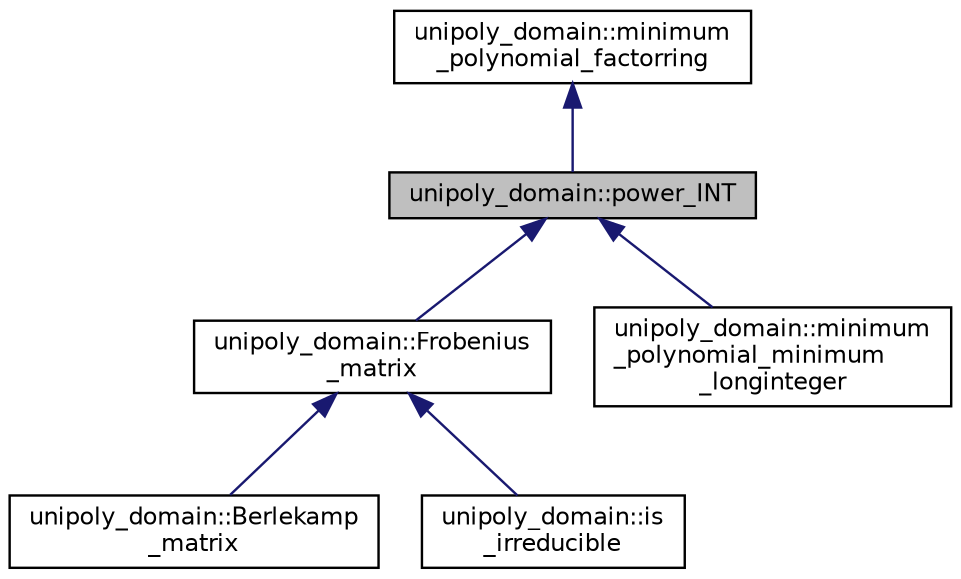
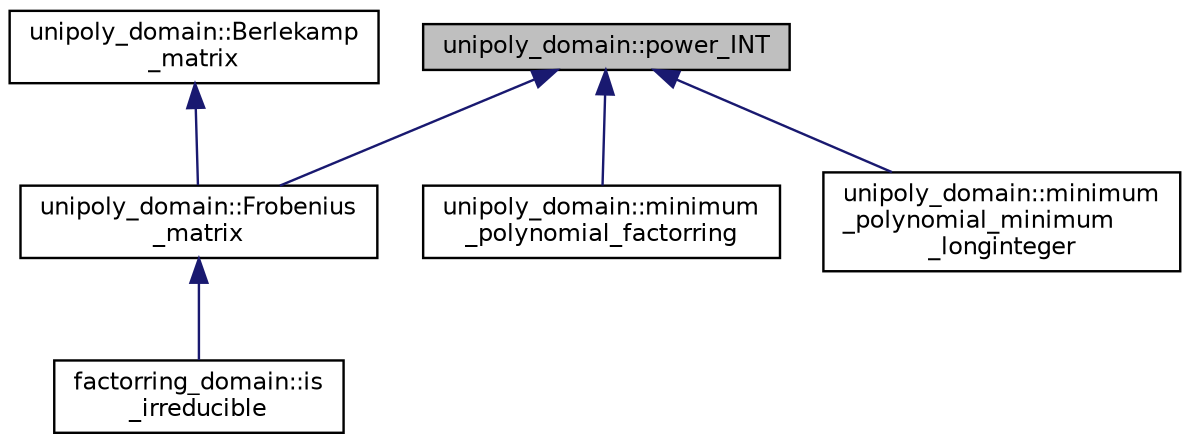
  digraph {
    rankdir=TB
    node [color=black fillcolor=white fontname=Helvetica fontsize=10 shape=record style=filled]
    edge [color=midnightblue dir=back fontname=Helvetica fontsize=10 labelfontname=Helvetica labelfontsize=10 style=solid]
    n1 [fillcolor=grey75 fontcolor=black height=0.2 label="unipoly_domain::power_INT" width=0.4]
    n2 [height=0.2 label="unipoly_domain::Frobenius\l_matrix" width=0.4]
    n3 [height=0.2 label="unipoly_domain::minimum\l_polynomial_factorring" width=0.4]
    n4 [height=0.2 label="unipoly_domain::minimum\l_polynomial_minimum\l_longinteger" width=0.4]
    n5 [height=0.2 label="unipoly_domain::Berlekamp\l_matrix" width=0.4]
-   n6 [height=0.2 label="unipoly_domain::is\l_irreducible" width=0.4]
+   n6 [height=0.2 label="factorring_domain::is\l_irreducible" width=0.4]
    n1 -> n2
-   n3 -> n1
+   n1 -> n3
    n1 -> n4
-   n2 -> n5
+   n5 -> n2
    n2 -> n6
  }
